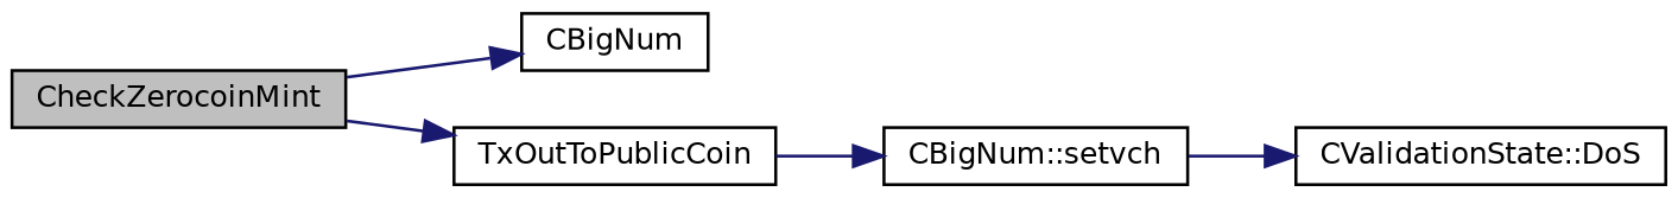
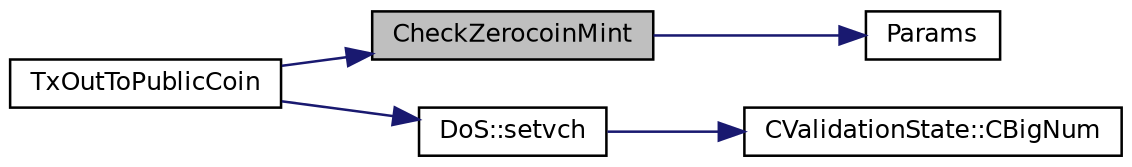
  digraph {
    rankdir=LR
    node [color=black fillcolor=white fontname=Helvetica fontsize=10 shape=record style=filled]
    edge [color=midnightblue fontname=Helvetica fontsize=10 labelfontname=Helvetica labelfontsize=10 style=solid]
    n1 [fillcolor=grey75 fontcolor=black height=0.2 label=CheckZerocoinMint width=0.4]
-   n2 [height=0.2 label=CBigNum width=0.4]
+   n2 [height=0.2 label=Params width=0.4]
    n3 [height=0.2 label=TxOutToPublicCoin width=0.4]
-   n4 [height=0.2 label="CBigNum::setvch" width=0.4]
-   n5 [height=0.2 label="CValidationState::DoS" width=0.4]
+   n4 [height=0.2 label="DoS::setvch" width=0.4]
+   n5 [height=0.2 label="CValidationState::CBigNum" width=0.4]
    n1 -> n2
-   n1 -> n3
+   n3 -> n1
    n3 -> n4
    n4 -> n5
  }
